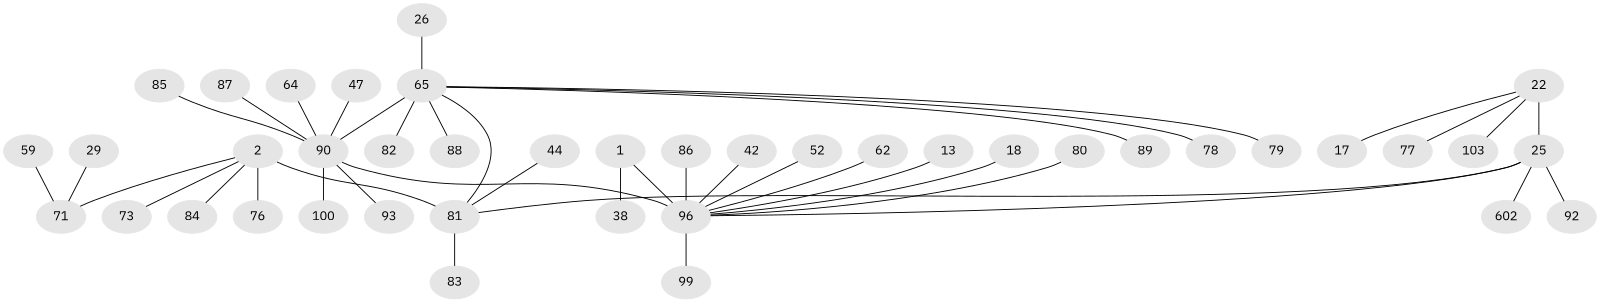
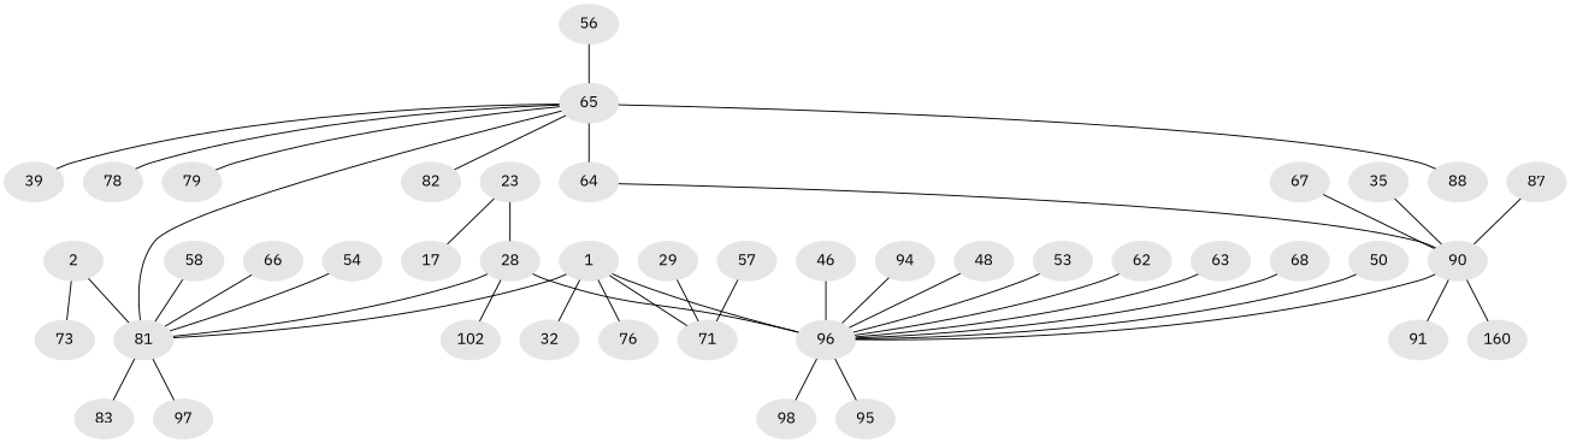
  graph {
    fontname="IBM Plex Sans"
    node [color=gray90 fontname="IBM Plex Sans" style=filled]
    edge [fontname="IBM Plex Sans"]
    2 [super="+1"]
    71 [super="+14"]
    73
    81 [super="+5+26+31+32+34+35+37+40+41"]
-   84
    83
+   97
    n8 [label=1 super="+7"]
-   38
+   38 [label=32]
    76
    96 [super="+72+46"]
-   99
-   23 [super="+21" label=22]
-   25 [super="+24"]
+   98 [super="+74"]
+   99 [label=95]
+   23 [super="+21"]
+   25 [super="+24" label=28]
    n16 [label=17]
-   77
-   103 [super="+91"]
-   92
-   102 [super="+50" label=602]
+   102 [super="+50"]
    90 [super="+20+33"]
-   93
-   100
+   93 [label=91]
+   100 [label=160]
    29
-   48 [label=42]
+   48
    65 [super="+19"]
    78
    79
    82 [super="+61+69+70"]
    88 [super="+39"]
-   89
-   53 [label=52]
-   54 [label=44]
-   56 [label=26]
-   59
+   89 [label=39]
+   53
+   54
+   56
+   58
+   59 [label=57]
    62
-   63 [label=13]
+   63
    64
-   67 [label=47]
-   68 [label=18]
-   80
-   85 [super="+49"]
-   86
+   66
+   67
+   68
+   80 [label=50]
+   85 [super="+49" label=35]
+   86 [label=46]
    87
-   2 -- 71
+   94 [super="+28"]
+   n8 -- 71
    2 -- 73
    2 -- 81 [weight=6]
-   2 -- 84
    81 -- 83
+   81 -- 97
+   n8 -- 81
    n8 -- 38
-   2 -- 76
+   n8 -- 76
    n8 -- 96 [weight=7]
+   96 -- 98
    96 -- 99
    23 -- 25 [weight=6]
    23 -- n16
-   23 -- 77
-   23 -- 103
    25 -- 81 [weight=2]
    25 -- 96 [weight=3]
-   25 -- 92
    25 -- 102
    90 -- 96 [weight=3]
    90 -- 93
    90 -- 100
    29 -- 71
    48 -- 96
    65 -- 81
-   65 -- 90 [weight=6]
+   65 -- 64 [weight=6]
    65 -- 78
    65 -- 79
    65 -- 82
    65 -- 88
    65 -- 89
    53 -- 96
    54 -- 81
    56 -- 65
+   58 -- 81
    59 -- 71
    62 -- 96
    63 -- 96
    64 -- 90
+   66 -- 81
    67 -- 90
    68 -- 96
    80 -- 96
    85 -- 90
    86 -- 96
    87 -- 90
+   94 -- 96
  }
